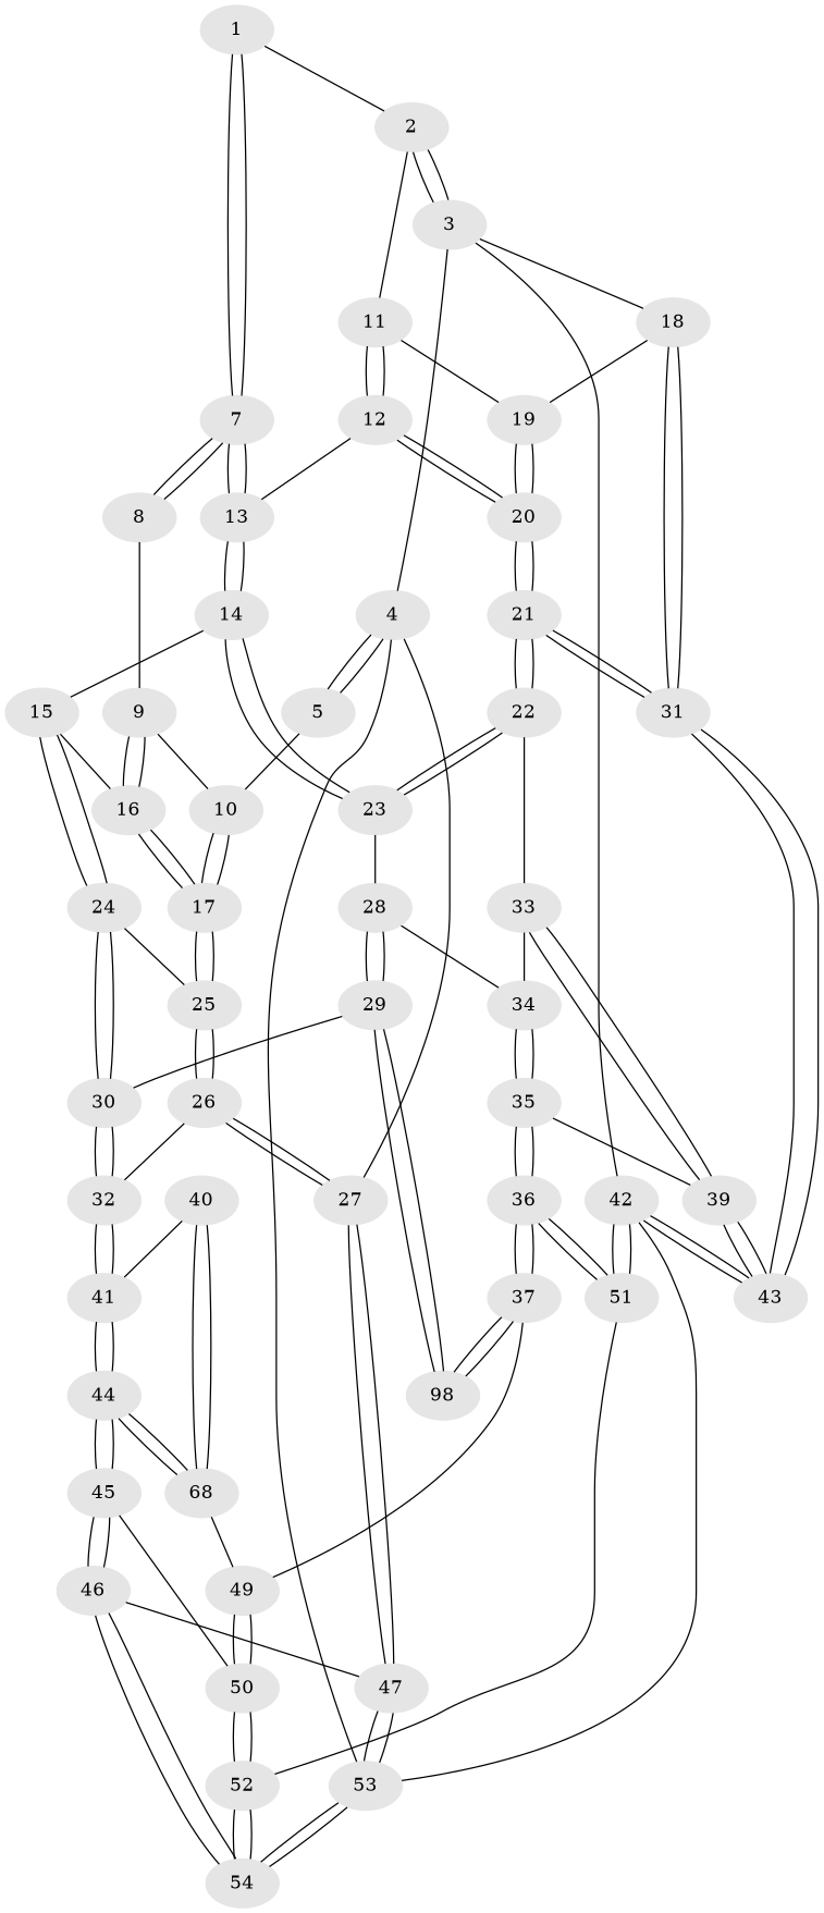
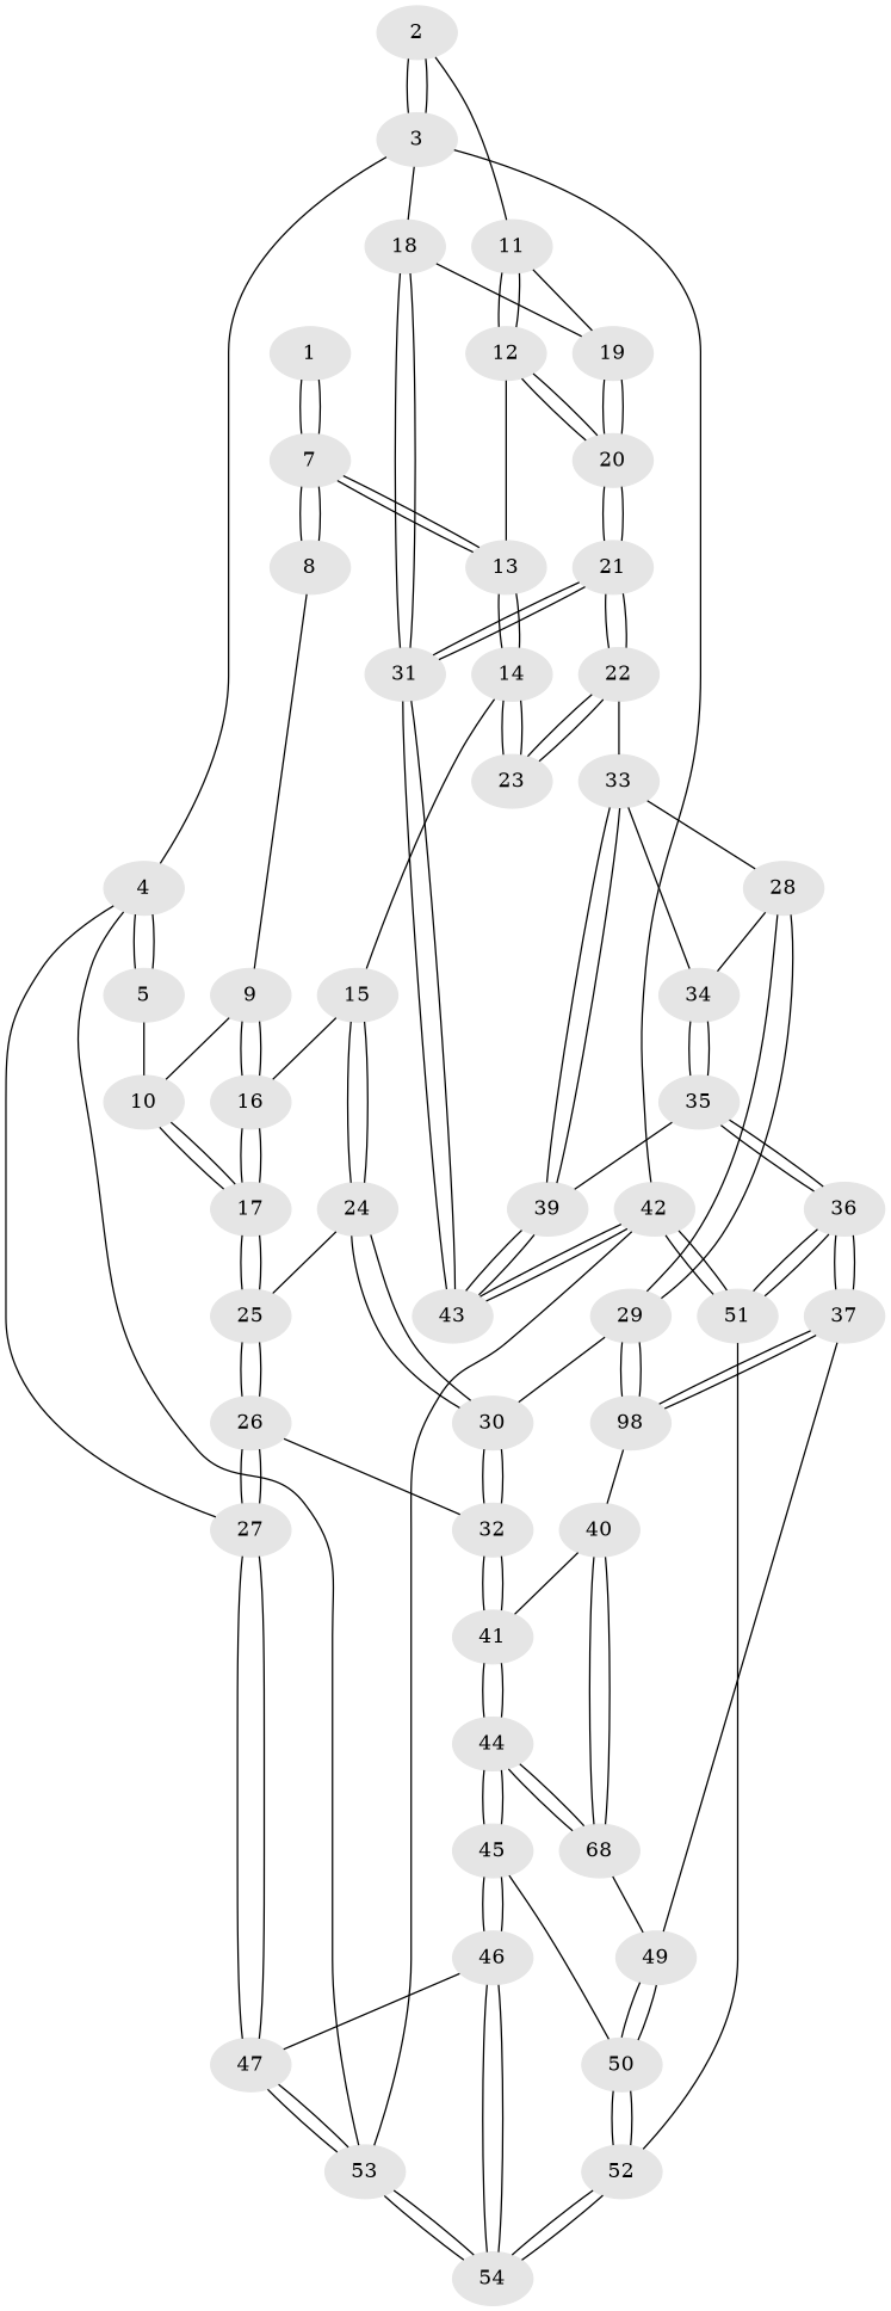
  graph {
    node [color=gray90 style=filled]
    1
    2
    7
    3
    11
    8
    13
    4
    18
    42
    12
    19
    5
    27
    53
    31
    43
    51
    10
    47
    54
    17
    9
    14
    16
    25
    20
    21
    15
    23
    24
    28
    30
    26
    22
    33
    34
    39
    29
    32
    41
    n42 [label=98]
    35
    40
    44
    36
    37
    49
    52
    50
    n51 [label=68]
    45
    46
-   1 -- 2
    1 -- 7
    1 -- 7
    2 -- 3
    2 -- 3
    2 -- 11
    7 -- 8
    7 -- 8
    7 -- 13
    7 -- 13
    3 -- 4
    3 -- 18
    3 -- 42
    11 -- 12
    11 -- 12
    11 -- 19
    8 -- 9
    13 -- 14
    13 -- 14
    4 -- 5
    4 -- 5
    4 -- 27
    4 -- 53
    18 -- 19
    18 -- 31
    18 -- 31
    42 -- 53
    42 -- 43
    42 -- 43
    42 -- 51
    42 -- 51
    12 -- 13
    12 -- 20
    12 -- 20
    19 -- 20
    19 -- 20
    5 -- 10
    27 -- 47
    27 -- 47
    53 -- 54
    53 -- 54
    31 -- 43
    31 -- 43
    51 -- 52
    10 -- 17
    10 -- 17
    47 -- 53
    47 -- 53
    17 -- 25
    17 -- 25
    9 -- 10
    9 -- 16
    9 -- 16
    14 -- 15
    14 -- 23
    14 -- 23
    16 -- 17
    16 -- 17
    25 -- 26
    25 -- 26
    20 -- 21
    20 -- 21
    21 -- 31
    21 -- 31
    21 -- 22
    21 -- 22
    15 -- 16
    15 -- 24
    15 -- 24
-   23 -- 28
+   33 -- 28
    24 -- 25
    24 -- 30
    24 -- 30
    28 -- 34
    28 -- 29
    28 -- 29
    30 -- 32
    30 -- 32
    26 -- 27
    26 -- 27
    26 -- 32
    22 -- 23
    22 -- 23
    22 -- 33
    33 -- 34
    33 -- 39
    33 -- 39
    34 -- 35
    34 -- 35
    39 -- 43
    39 -- 43
    29 -- 30
    29 -- n42
    29 -- n42
    32 -- 41
    32 -- 41
    41 -- 44
    41 -- 44
+   n42 -- 40
    35 -- 39
    35 -- 36
    35 -- 36
    40 -- 41
    40 -- n51
    40 -- n51
    44 -- n51
    44 -- n51
    44 -- 45
    44 -- 45
    36 -- 51
    36 -- 51
    36 -- 37
    36 -- 37
    37 -- n42
    37 -- n42
    37 -- 49
    49 -- 50
    49 -- 50
    52 -- 54
    52 -- 54
    50 -- 52
    50 -- 52
    n51 -- 49
    45 -- 50
    45 -- 46
    45 -- 46
    46 -- 47
    46 -- 54
    46 -- 54
  }
